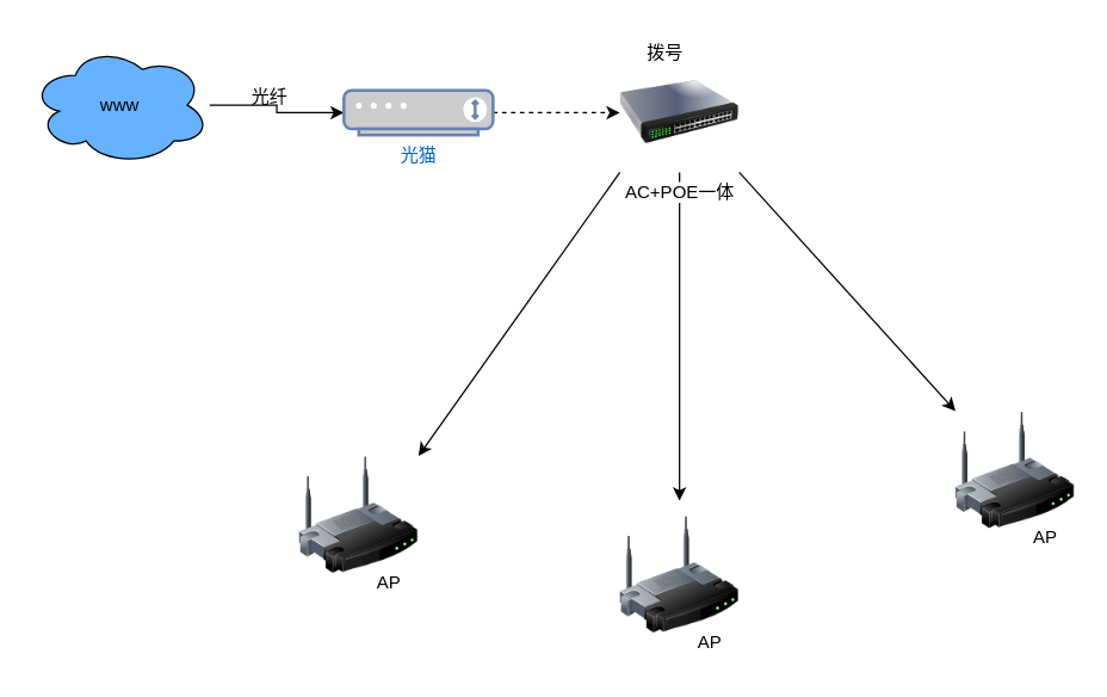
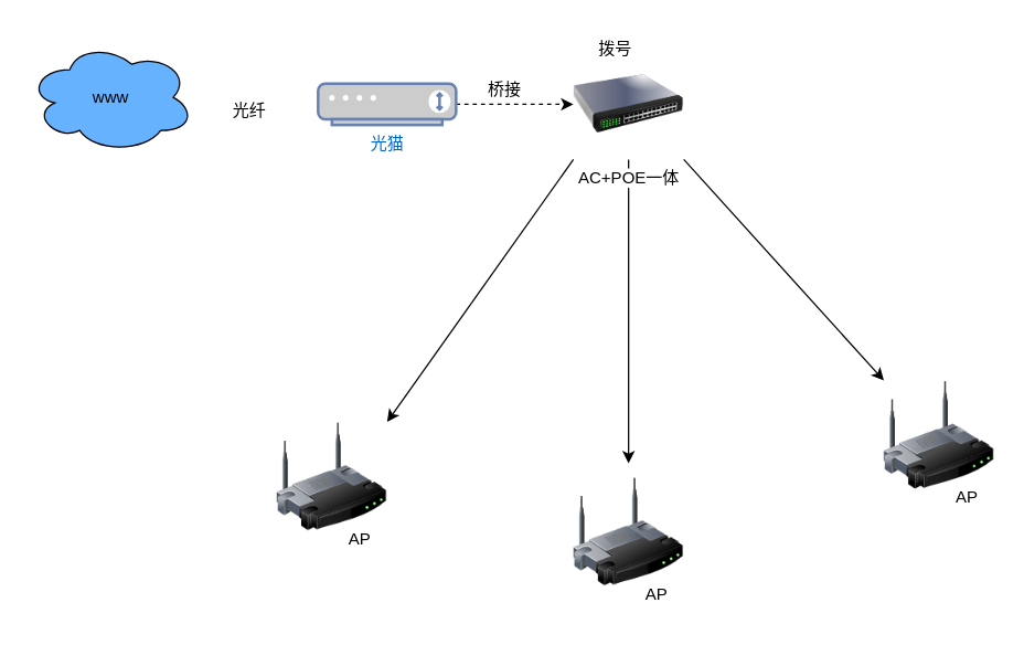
  <mxCell id="0" />
  <mxCell id="1" parent="0" />
- <mxCell id="2" style="edgeStyle=orthogonalEdgeStyle;rounded=0;orthogonalLoop=1;jettySize=auto;html=1;" edge="1" parent="1" source="3" target="5"><mxGeometry relative="1" as="geometry" /></mxCell>
  <mxCell id="3" value="www" style="ellipse;shape=cloud;whiteSpace=wrap;html=1;fillColor=#66B2FF;" parent="1" vertex="1"><mxGeometry x="20" y="30" width="120" height="80" as="geometry" /></mxCell>
  <mxCell id="4" style="edgeStyle=orthogonalEdgeStyle;rounded=0;orthogonalLoop=1;jettySize=auto;html=1;entryX=0;entryY=0.5;entryDx=0;entryDy=0;dashed=1;" edge="1" parent="1" source="5" target="9"><mxGeometry relative="1" as="geometry" /></mxCell>
  <mxCell id="5" value="光猫" style="fontColor=#0066CC;verticalAlign=top;verticalLabelPosition=bottom;labelPosition=center;align=center;html=1;outlineConnect=0;fillColor=#CCCCCC;strokeColor=#6881B3;gradientColor=none;gradientDirection=north;strokeWidth=2;shape=mxgraph.networks.modem;" vertex="1" parent="1"><mxGeometry x="230" y="60" width="100" height="30" as="geometry" /></mxCell>
  <mxCell id="6" style="edgeStyle=orthogonalEdgeStyle;rounded=0;orthogonalLoop=1;jettySize=auto;html=1;" edge="1" parent="1" source="9"><mxGeometry relative="1" as="geometry"><mxPoint x="455" y="335" as="targetPoint" /></mxGeometry></mxCell>
  <mxCell id="7" style="rounded=0;orthogonalLoop=1;jettySize=auto;html=1;exitX=0;exitY=1;exitDx=0;exitDy=0;entryX=1;entryY=0;entryDx=0;entryDy=0;" edge="1" parent="1" source="9" target="12"><mxGeometry relative="1" as="geometry" /></mxCell>
  <mxCell id="8" style="rounded=0;orthogonalLoop=1;jettySize=auto;html=1;exitX=1;exitY=1;exitDx=0;exitDy=0;entryX=0;entryY=0;entryDx=0;entryDy=0;" edge="1" parent="1" source="9" target="14"><mxGeometry relative="1" as="geometry" /></mxCell>
  <mxCell id="9" value="AC+POE一体" style="image;html=1;image=img/lib/clip_art/networking/Switch_128x128.png" vertex="1" parent="1"><mxGeometry x="415" y="35" width="80" height="80" as="geometry" /></mxCell>
+ <mxCell id="10" value="桥接" style="text;html=1;align=center;verticalAlign=middle;resizable=0;points=[];autosize=1;strokeColor=none;fillColor=none;" vertex="1" parent="1"><mxGeometry x="340" y="50" width="50" height="30" as="geometry" /></mxCell>
  <mxCell id="11" value="拨号" style="text;html=1;align=center;verticalAlign=middle;resizable=0;points=[];autosize=1;strokeColor=none;fillColor=none;" vertex="1" parent="1"><mxGeometry x="420" y="20" width="50" height="30" as="geometry" /></mxCell>
  <mxCell id="12" value="" style="image;html=1;image=img/lib/clip_art/networking/Wireless_Router_128x128.png" vertex="1" parent="1"><mxGeometry x="200" y="305" width="80" height="80" as="geometry" /></mxCell>
  <mxCell id="13" value="" style="image;html=1;image=img/lib/clip_art/networking/Wireless_Router_128x128.png" vertex="1" parent="1"><mxGeometry x="415" y="345" width="80" height="80" as="geometry" /></mxCell>
  <mxCell id="14" value="" style="image;html=1;image=img/lib/clip_art/networking/Wireless_Router_128x128.png" vertex="1" parent="1"><mxGeometry x="640" y="275" width="80" height="80" as="geometry" /></mxCell>
  <mxCell id="15" value="AP" style="text;html=1;align=center;verticalAlign=middle;resizable=0;points=[];autosize=1;strokeColor=none;fillColor=none;" vertex="1" parent="1"><mxGeometry x="240" y="375" width="40" height="30" as="geometry" /></mxCell>
  <mxCell id="16" value="AP" style="text;html=1;align=center;verticalAlign=middle;resizable=0;points=[];autosize=1;strokeColor=none;fillColor=none;" vertex="1" parent="1"><mxGeometry x="455" y="415" width="40" height="30" as="geometry" /></mxCell>
  <mxCell id="17" value="AP" style="text;html=1;align=center;verticalAlign=middle;resizable=0;points=[];autosize=1;strokeColor=none;fillColor=none;" vertex="1" parent="1"><mxGeometry x="680" y="345" width="40" height="30" as="geometry" /></mxCell>
- <mxCell id="18" value="光纤" style="text;html=1;align=center;verticalAlign=middle;resizable=0;points=[];autosize=1;strokeColor=none;fillColor=none;" vertex="1" parent="1"><mxGeometry x="155" y="50" width="50" height="30" as="geometry" /></mxCell>
+ <mxCell id="18" value="光纤" style="text;html=1;align=center;verticalAlign=middle;resizable=0;points=[];autosize=1;strokeColor=none;fillColor=none;" vertex="1" parent="1"><mxGeometry x="155" y="65" width="50" height="30" as="geometry" /></mxCell>
